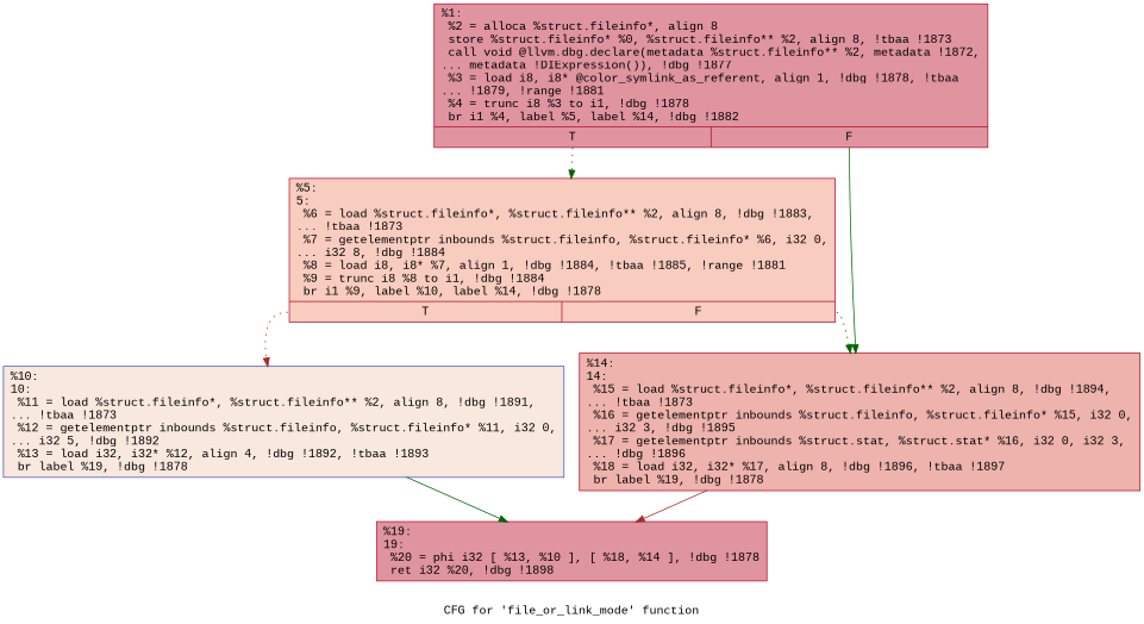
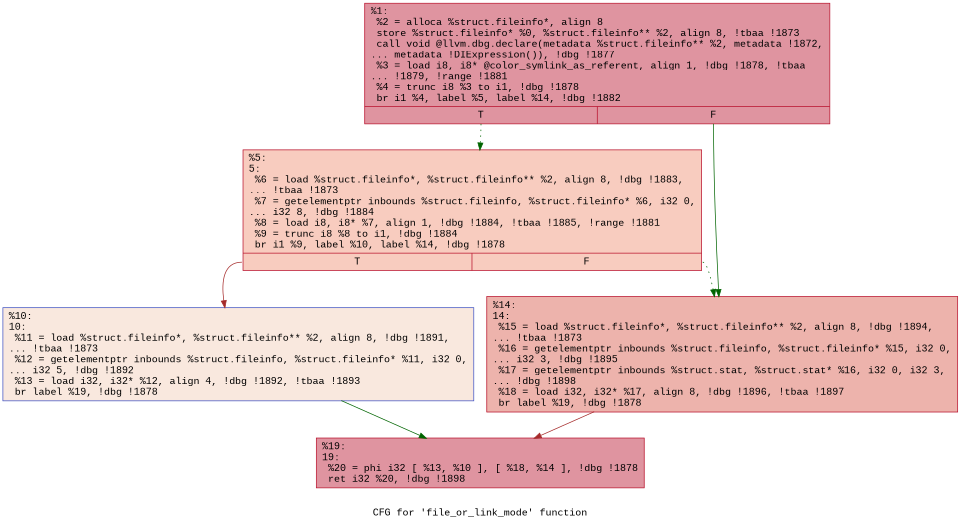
  digraph {
    fontname="Liberation Mono"
    label="CFG for 'file_or_link_mode' function"
    node [color="#b70d28ff" fillcolor="#b70d2870" fontname="Liberation Mono" shape=record style=filled]
    edge [color=darkgreen fontname="Liberation Mono" style=solid]
    n1 [label="{%1:\l  %2 = alloca %struct.fileinfo*, align 8\l  store %struct.fileinfo* %0, %struct.fileinfo** %2, align 8, !tbaa !1873\l  call void @llvm.dbg.declare(metadata %struct.fileinfo** %2, metadata !1872,\l... metadata !DIExpression()), !dbg !1877\l  %3 = load i8, i8* @color_symlink_as_referent, align 1, !dbg !1878, !tbaa\l... !1879, !range !1881\l  %4 = trunc i8 %3 to i1, !dbg !1878\l  br i1 %4, label %5, label %14, !dbg !1882\l|{<s0>T|<s1>F}}"]
    n2 [fillcolor="#f08b6e70" label="{%5:\l5:                                                \l  %6 = load %struct.fileinfo*, %struct.fileinfo** %2, align 8, !dbg !1883,\l... !tbaa !1873\l  %7 = getelementptr inbounds %struct.fileinfo, %struct.fileinfo* %6, i32 0,\l... i32 8, !dbg !1884\l  %8 = load i8, i8* %7, align 1, !dbg !1884, !tbaa !1885, !range !1881\l  %9 = trunc i8 %8 to i1, !dbg !1884\l  br i1 %9, label %10, label %14, !dbg !1878\l|{<s0>T|<s1>F}}"]
-   n3 [fillcolor="#d6524470" label="{%14:\l14:                                               \l  %15 = load %struct.fileinfo*, %struct.fileinfo** %2, align 8, !dbg !1894,\l... !tbaa !1873\l  %16 = getelementptr inbounds %struct.fileinfo, %struct.fileinfo* %15, i32 0,\l... i32 3, !dbg !1895\l  %17 = getelementptr inbounds %struct.stat, %struct.stat* %16, i32 0, i32 3,\l... !dbg !1896\l  %18 = load i32, i32* %17, align 8, !dbg !1896, !tbaa !1897\l  br label %19, !dbg !1878\l}"]
+   n3 [fillcolor="#d6524470" label="{%14:\l14:                                               \l  %15 = load %struct.fileinfo*, %struct.fileinfo** %2, align 8, !dbg !1894,\l... !tbaa !1873\l  %16 = getelementptr inbounds %struct.fileinfo, %struct.fileinfo* %15, i32 0,\l... i32 3, !dbg !1895\l  %17 = getelementptr inbounds %struct.stat, %struct.stat* %16, i32 0, i32 3,\l... !dbg !1898\l  %18 = load i32, i32* %17, align 8, !dbg !1896, !tbaa !1897\l  br label %19, !dbg !1878\l}"]
    n4 [color="#3d50c3ff" fillcolor="#f2cab570" label="{%10:\l10:                                               \l  %11 = load %struct.fileinfo*, %struct.fileinfo** %2, align 8, !dbg !1891,\l... !tbaa !1873\l  %12 = getelementptr inbounds %struct.fileinfo, %struct.fileinfo* %11, i32 0,\l... i32 5, !dbg !1892\l  %13 = load i32, i32* %12, align 4, !dbg !1892, !tbaa !1893\l  br label %19, !dbg !1878\l}"]
    n5 [label="{%19:\l19:                                               \l  %20 = phi i32 [ %13, %10 ], [ %18, %14 ], !dbg !1878\l  ret i32 %20, !dbg !1898\l}"]
    n1 -> n2 [style=dotted tailport=s0]
    n1 -> n3 [tailport=s1]
    n2 -> n3 [style=dotted tailport=s1]
-   n2 -> n4 [color=brown style=dotted tailport=s0]
+   n2 -> n4 [color=brown tailport=s0]
    n3 -> n5 [color=brown]
    n4 -> n5
  }
